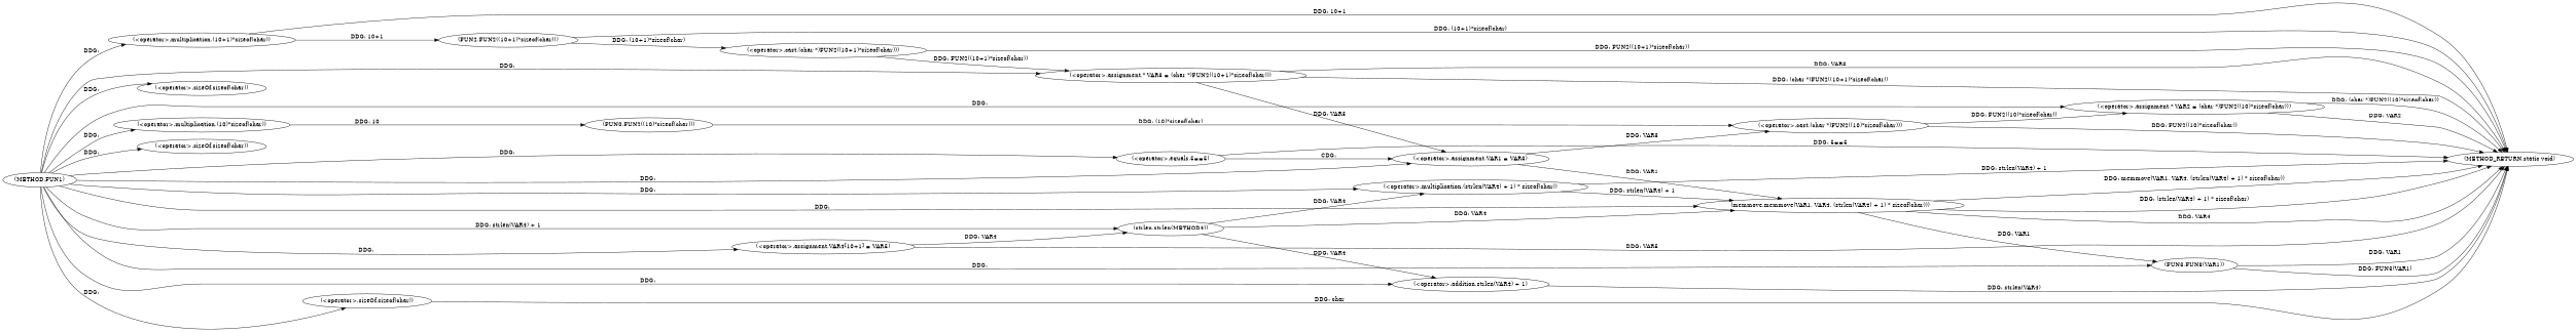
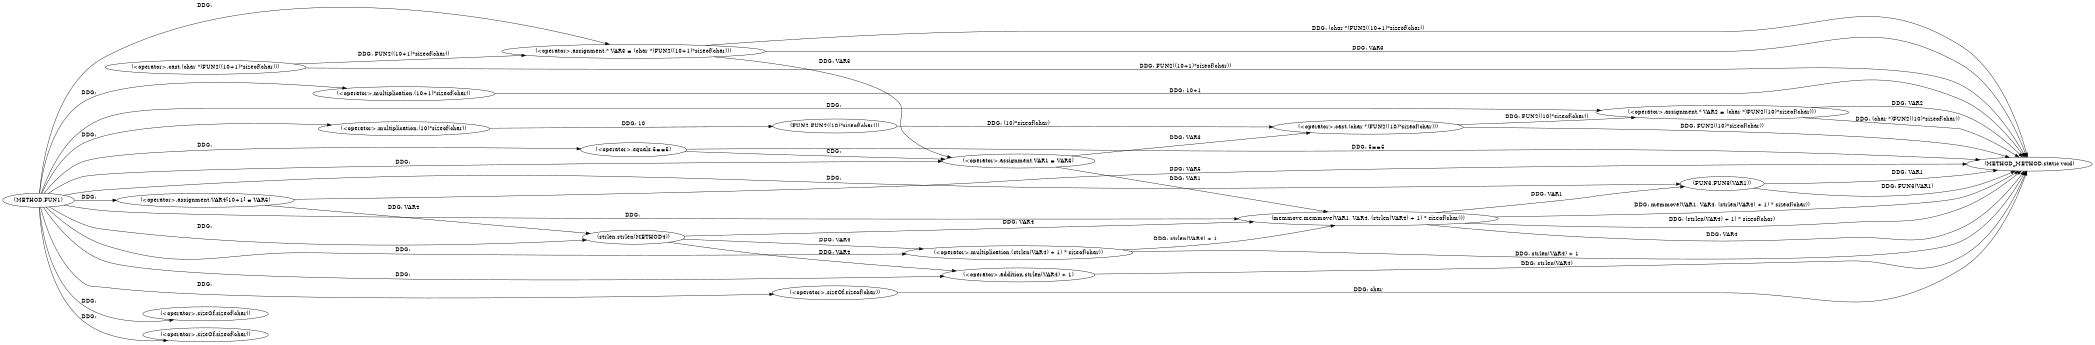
  digraph {
    rankdir=LR
    n1 [label="(METHOD,FUN1)"]
    n2 [label="(<operator>.assignment,* VAR2 = (char *)FUN2((10)*sizeof(char)))"]
    n3 [label="(<operator>.multiplication,(10)*sizeof(char))"]
    n4 [label="(<operator>.sizeOf,sizeof(char))"]
    n5 [label="(<operator>.assignment,* VAR3 = (char *)FUN2((10+1)*sizeof(char)))"]
    n6 [label="(<operator>.multiplication,(10+1)*sizeof(char))"]
    n7 [label="(<operator>.sizeOf,sizeof(char))"]
    n8 [label="(<operator>.equals,5==5)"]
    n9 [label="(<operator>.assignment,VAR1 = VAR3)"]
    n10 [label="(<operator>.assignment,VAR4[10+1] = VAR5)"]
    n11 [label="(memmove,memmove(VAR1, VAR4, (strlen(VAR4) + 1) * sizeof(char)))"]
    n12 [label="(<operator>.multiplication,(strlen(VAR4) + 1) * sizeof(char))"]
    n13 [label="(<operator>.addition,strlen(VAR4) + 1)"]
    n14 [label="(strlen,strlen(METHOD4))"]
    n15 [label="(<operator>.sizeOf,sizeof(char))"]
    n16 [label="(FUN3,FUN3(VAR1))"]
-   n17 [label="(METHOD_RETURN,static void)"]
-   n18 [label="(FUN0,FUN2((10)*sizeof(char)))"]
-   n19 [label="(FUN2,FUN2((10+1)*sizeof(char)))"]
+   n17 [label="(METHOD_METHOD,static void)"]
+   n18 [label="(FUN2,FUN2((10)*sizeof(char)))"]
    n20 [label="(<operator>.cast,(char *)FUN2((10)*sizeof(char)))"]
    n21 [label="(<operator>.cast,(char *)FUN2((10+1)*sizeof(char)))"]
    n1 -> n2 [label="DDG: "]
    n1 -> n3 [label="DDG: "]
    n1 -> n4 [label="DDG: "]
    n1 -> n5 [label="DDG: "]
    n1 -> n6 [label="DDG: "]
    n1 -> n7 [label="DDG: "]
    n1 -> n8 [label="DDG: "]
    n1 -> n9 [label="DDG: "]
    n1 -> n10 [label="DDG: "]
    n1 -> n11 [label="DDG: "]
    n1 -> n12 [label="DDG: "]
    n1 -> n13 [label="DDG: "]
-   n1 -> n14 [label="DDG: strlen(VAR4) + 1"]
+   n1 -> n14 [label="DDG: "]
    n1 -> n15 [label="DDG: "]
    n1 -> n16 [label="DDG: "]
    n2 -> n17 [label="DDG: VAR2"]
    n2 -> n17 [label="DDG: (char *)FUN2((10)*sizeof(char))"]
    n3 -> n18 [label="DDG: 10"]
    n5 -> n9 [label="DDG: VAR3"]
    n5 -> n17 [label="DDG: VAR3"]
    n5 -> n17 [label="DDG: (char *)FUN2((10+1)*sizeof(char))"]
    n6 -> n17 [label="DDG: 10+1"]
-   n6 -> n19 [label="DDG: 10+1"]
    n8 -> n9 [label="CDG: "]
    n8 -> n17 [label="DDG: 5==5"]
    n9 -> n11 [label="DDG: VAR1"]
    n9 -> n20 [label="DDG: VAR3"]
    n10 -> n14 [label="DDG: VAR4"]
    n10 -> n17 [label="DDG: VAR5"]
    n11 -> n16 [label="DDG: VAR1"]
    n11 -> n17 [label="DDG: VAR4"]
    n11 -> n17 [label="DDG: memmove(VAR1, VAR4, (strlen(VAR4) + 1) * sizeof(char))"]
    n11 -> n17 [label="DDG: (strlen(VAR4) + 1) * sizeof(char)"]
    n12 -> n11 [label="DDG: strlen(VAR4) + 1"]
    n12 -> n17 [label="DDG: strlen(VAR4) + 1"]
    n13 -> n17 [label="DDG: strlen(VAR4)"]
    n14 -> n11 [label="DDG: VAR4"]
    n14 -> n12 [label="DDG: VAR4"]
    n14 -> n13 [label="DDG: VAR4"]
    n15 -> n17 [label="DDG: char"]
    n16 -> n17 [label="DDG: VAR1"]
    n16 -> n17 [label="DDG: FUN3(VAR1)"]
    n18 -> n20 [label="DDG: (10)*sizeof(char)"]
-   n19 -> n17 [label="DDG: (10+1)*sizeof(char)"]
-   n19 -> n21 [label="DDG: (10+1)*sizeof(char)"]
    n20 -> n2 [label="DDG: FUN2((10)*sizeof(char))"]
    n20 -> n17 [label="DDG: FUN2((10)*sizeof(char))"]
    n21 -> n5 [label="DDG: FUN2((10+1)*sizeof(char))"]
    n21 -> n17 [label="DDG: FUN2((10+1)*sizeof(char))"]
  }
